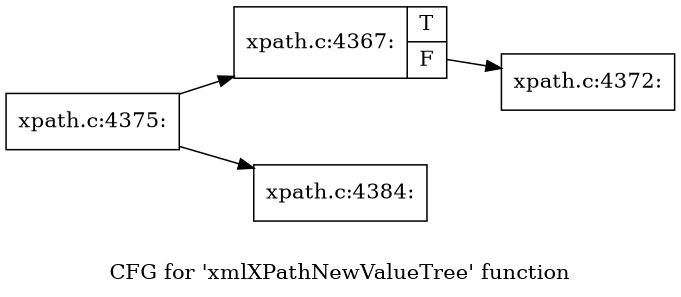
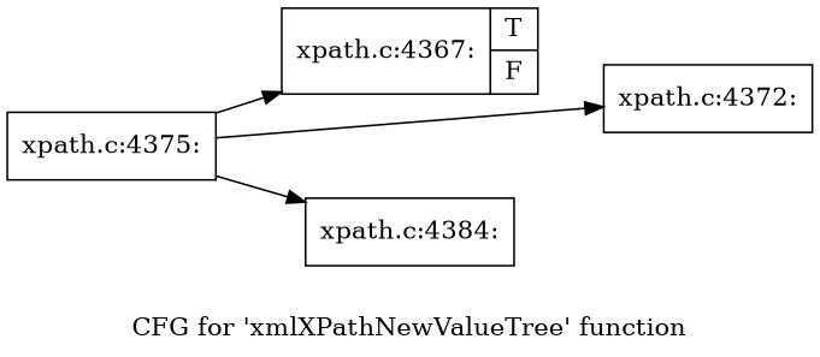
  digraph {
    label="CFG for 'xmlXPathNewValueTree' function"
    rankdir=LR
    node [shape=record]
    n1 [label="{xpath.c:4367:|{<s0>T|<s1>F}}"]
    n2 [label="{xpath.c:4372:}"]
    n3 [label="{xpath.c:4375:}"]
    n4 [label="{xpath.c:4384:}"]
-   n1 -> n2
+   n3 -> n2
    n3 -> n1
    n3 -> n4
  }
